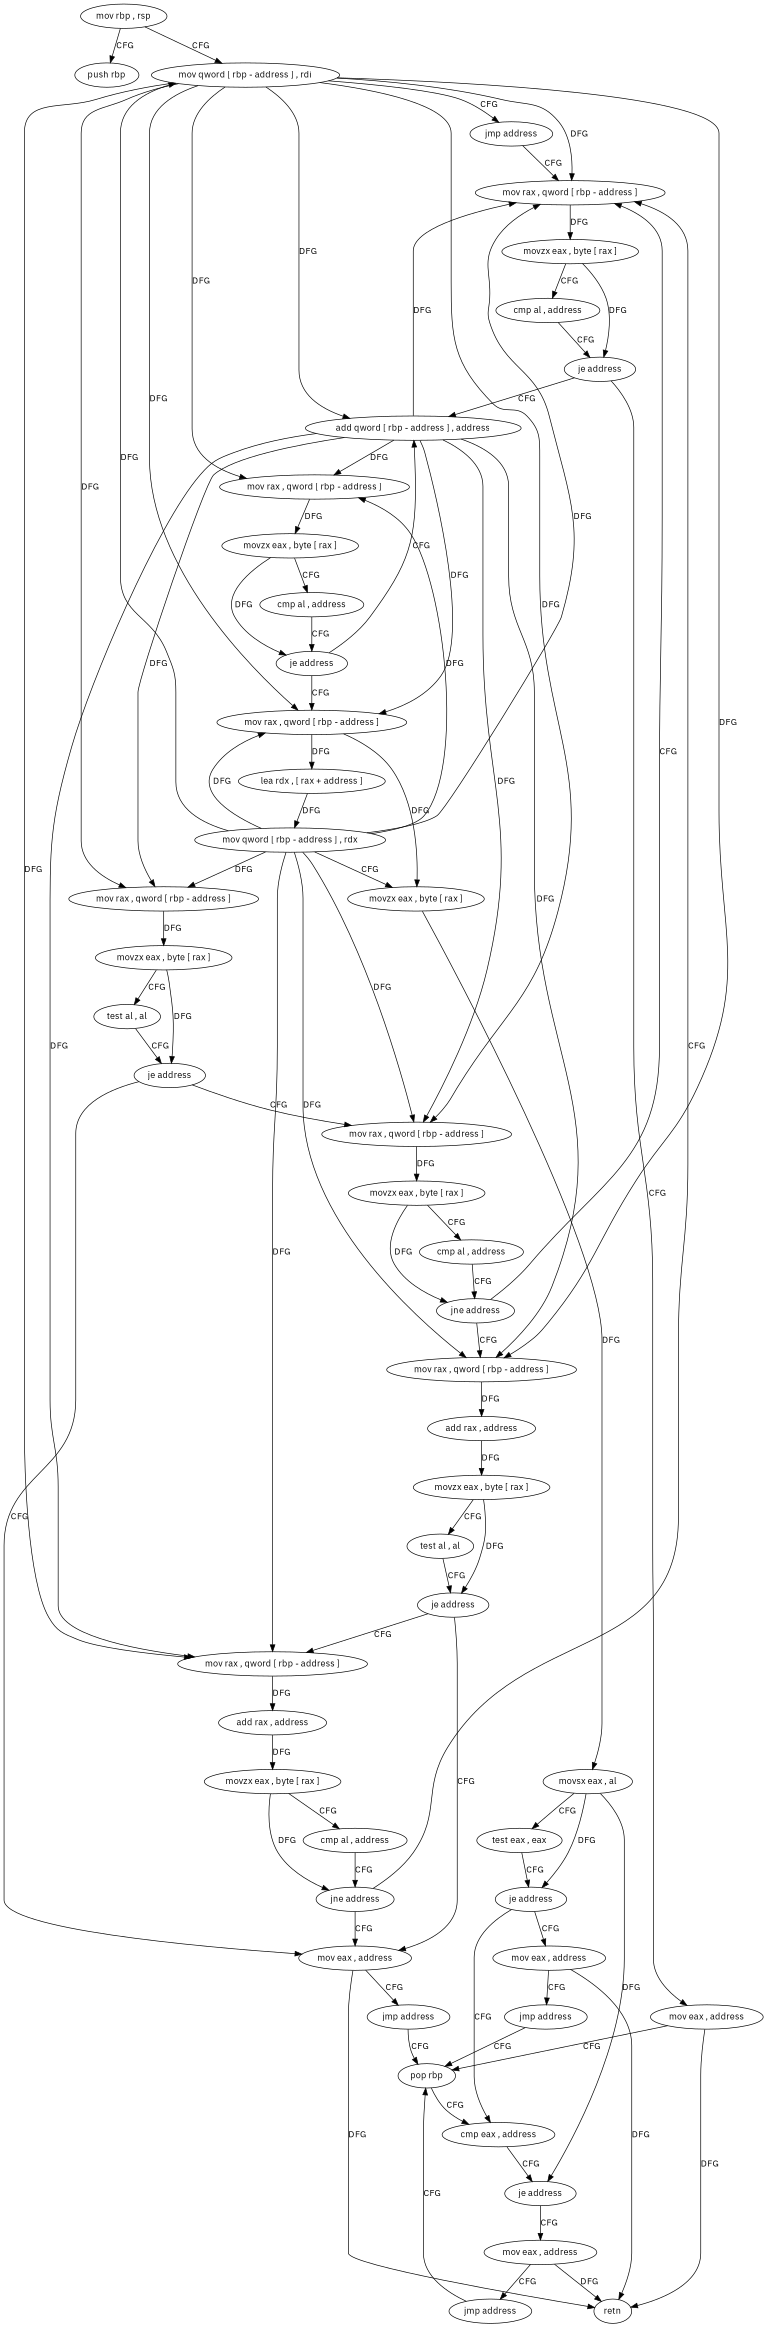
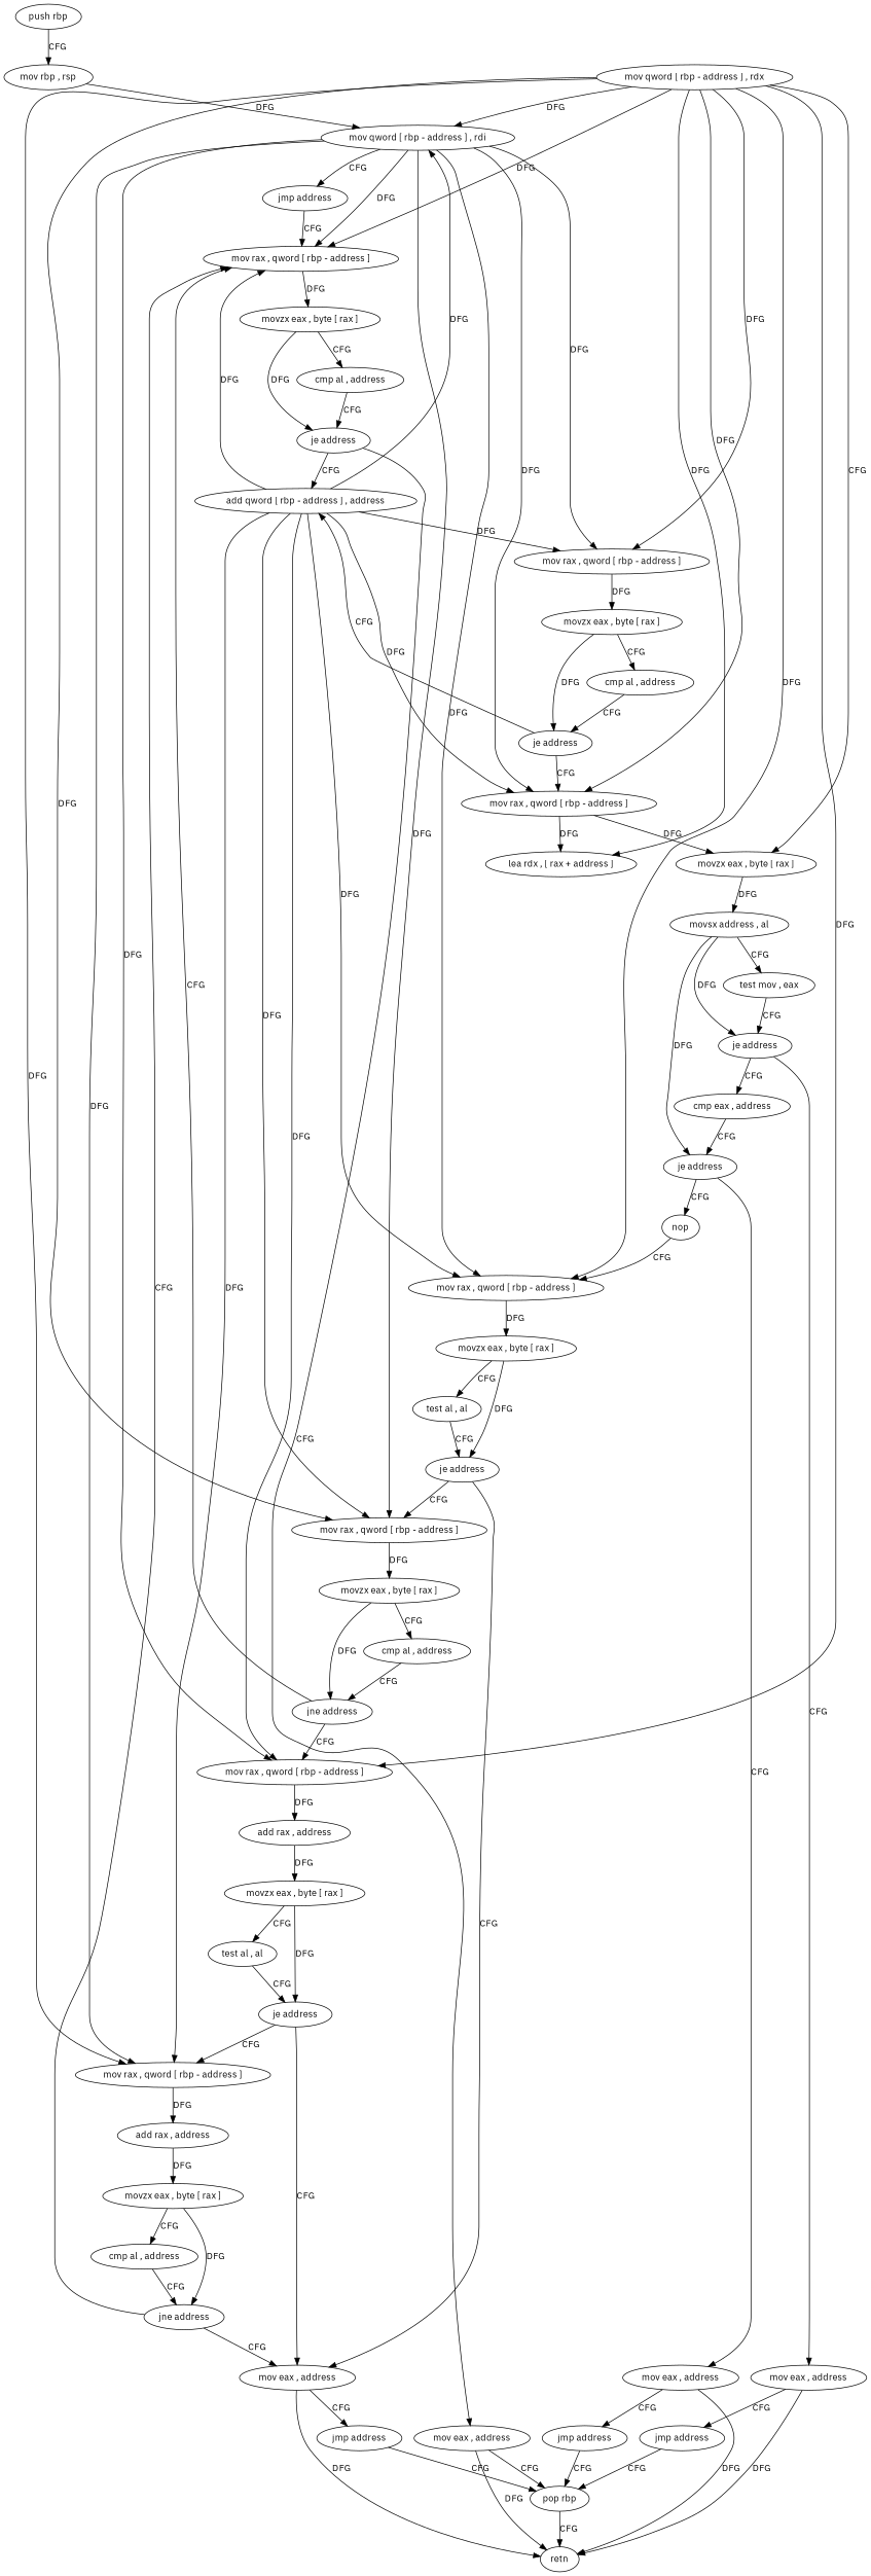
  digraph {
    fontname="IBM Plex Sans"
    node [fontname="IBM Plex Sans"]
    edge [fontname="IBM Plex Sans"]
    n1 [label="push rbp"]
    n2 [label="mov rbp , rsp"]
    n3 [label="mov qword [ rbp - address ] , rdi"]
    n4 [label="jmp address"]
    n5 [label="mov rax , qword [ rbp - address ]"]
    n6 [label="add qword [ rbp - address ] , address"]
    n7 [label="mov rax , qword [ rbp - address ]"]
    n8 [label="mov rax , qword [ rbp - address ]"]
    n9 [label="mov rax , qword [ rbp - address ]"]
    n10 [label="mov rax , qword [ rbp - address ]"]
    n11 [label="mov rax , qword [ rbp - address ]"]
    n12 [label="mov rax , qword [ rbp - address ]"]
    n13 [label="movzx eax , byte [ rax ]"]
    n14 [label="movzx eax , byte [ rax ]"]
    n15 [label="lea rdx , [ rax + address ]"]
    n16 [label="movzx eax , byte [ rax ]"]
    n17 [label="movzx eax , byte [ rax ]"]
    n18 [label="movzx eax , byte [ rax ]"]
    n19 [label="add rax , address"]
    n20 [label="add rax , address"]
    n21 [label="cmp al , address"]
    n22 [label="je address"]
    n23 [label="mov eax , address"]
    n24 [label="pop rbp"]
    n25 [label=retn]
    n26 [label="cmp al , address"]
    n27 [label="je address"]
    n28 [label="mov qword [ rbp - address ] , rdx"]
-   n29 [label="movsx eax , al"]
-   n30 [label="test eax , eax"]
+   n29 [label="movsx address , al"]
+   n30 [label="test mov , eax"]
    n31 [label="je address"]
    n32 [label="je address"]
    n33 [label="mov eax , address"]
    n34 [label="cmp eax , address"]
+   n35 [label=nop]
    n36 [label="mov eax , address"]
    n37 [label="jmp address"]
    n38 [label="jmp address"]
    n39 [label="test al , al"]
    n40 [label="je address"]
    n41 [label="mov eax , address"]
    n42 [label="jmp address"]
    n43 [label="cmp al , address"]
    n44 [label="jne address"]
    n45 [label="movzx eax , byte [ rax ]"]
    n46 [label="test al , al"]
    n47 [label="je address"]
    n48 [label="movzx eax , byte [ rax ]"]
    n49 [label="cmp al , address"]
    n50 [label="jne address"]
-   n2 -> n1 [label=CFG]
-   n2 -> n3 [label=CFG]
+   n1 -> n2 [label=CFG]
+   n2 -> n3 [label=DFG]
    n3 -> n4 [label=CFG]
    n3 -> n5 [label=DFG]
-   n3 -> n6 [label=DFG]
+   n6 -> n3 [label=DFG]
    n3 -> n7 [label=DFG]
    n3 -> n8 [label=DFG]
    n3 -> n9 [label=DFG]
    n3 -> n10 [label=DFG]
    n3 -> n11 [label=DFG]
    n3 -> n12 [label=DFG]
    n4 -> n5 [label=CFG]
    n5 -> n13 [label=DFG]
    n6 -> n5 [label=DFG]
    n6 -> n7 [label=DFG]
    n6 -> n8 [label=DFG]
    n6 -> n9 [label=DFG]
    n6 -> n10 [label=DFG]
    n6 -> n11 [label=DFG]
    n6 -> n12 [label=DFG]
    n7 -> n14 [label=DFG]
    n8 -> n15 [label=DFG]
    n8 -> n16 [label=DFG]
    n9 -> n17 [label=DFG]
    n10 -> n18 [label=DFG]
    n11 -> n19 [label=DFG]
    n12 -> n20 [label=DFG]
    n13 -> n21 [label=CFG]
    n13 -> n22 [label=DFG]
    n14 -> n26 [label=CFG]
    n14 -> n27 [label=DFG]
-   n15 -> n28 [label=DFG]
+   n28 -> n15 [label=DFG]
    n16 -> n29 [label=DFG]
    n17 -> n39 [label=CFG]
    n17 -> n40 [label=DFG]
    n18 -> n43 [label=CFG]
    n18 -> n44 [label=DFG]
    n19 -> n45 [label=DFG]
    n20 -> n48 [label=DFG]
    n21 -> n22 [label=CFG]
    n22 -> n6 [label=CFG]
    n22 -> n23 [label=CFG]
    n23 -> n24 [label=CFG]
    n23 -> n25 [label=DFG]
-   n24 -> n34 [label=CFG]
+   n24 -> n25 [label=CFG]
    n26 -> n27 [label=CFG]
    n27 -> n6 [label=CFG]
    n27 -> n8 [label=CFG]
    n28 -> n3 [label=DFG]
    n28 -> n5 [label=DFG]
    n28 -> n7 [label=DFG]
    n28 -> n8 [label=DFG]
    n28 -> n9 [label=DFG]
    n28 -> n10 [label=DFG]
    n28 -> n11 [label=DFG]
    n28 -> n12 [label=DFG]
    n28 -> n16 [label=CFG]
    n29 -> n30 [label=CFG]
    n29 -> n31 [label=DFG]
    n29 -> n32 [label=DFG]
    n30 -> n31 [label=CFG]
    n31 -> n33 [label=CFG]
    n31 -> n34 [label=CFG]
+   n32 -> n35 [label=CFG]
    n32 -> n36 [label=CFG]
    n33 -> n25 [label=DFG]
    n33 -> n37 [label=CFG]
    n34 -> n32 [label=CFG]
+   n35 -> n9 [label=CFG]
    n36 -> n25 [label=DFG]
    n36 -> n38 [label=CFG]
    n37 -> n24 [label=CFG]
    n38 -> n24 [label=CFG]
    n39 -> n40 [label=CFG]
    n40 -> n10 [label=CFG]
    n40 -> n41 [label=CFG]
    n41 -> n25 [label=DFG]
    n41 -> n42 [label=CFG]
    n42 -> n24 [label=CFG]
    n43 -> n44 [label=CFG]
    n44 -> n5 [label=CFG]
    n44 -> n11 [label=CFG]
    n45 -> n46 [label=CFG]
    n45 -> n47 [label=DFG]
    n46 -> n47 [label=CFG]
    n47 -> n12 [label=CFG]
    n47 -> n41 [label=CFG]
    n48 -> n49 [label=CFG]
    n48 -> n50 [label=DFG]
    n49 -> n50 [label=CFG]
    n50 -> n5 [label=CFG]
    n50 -> n41 [label=CFG]
  }
